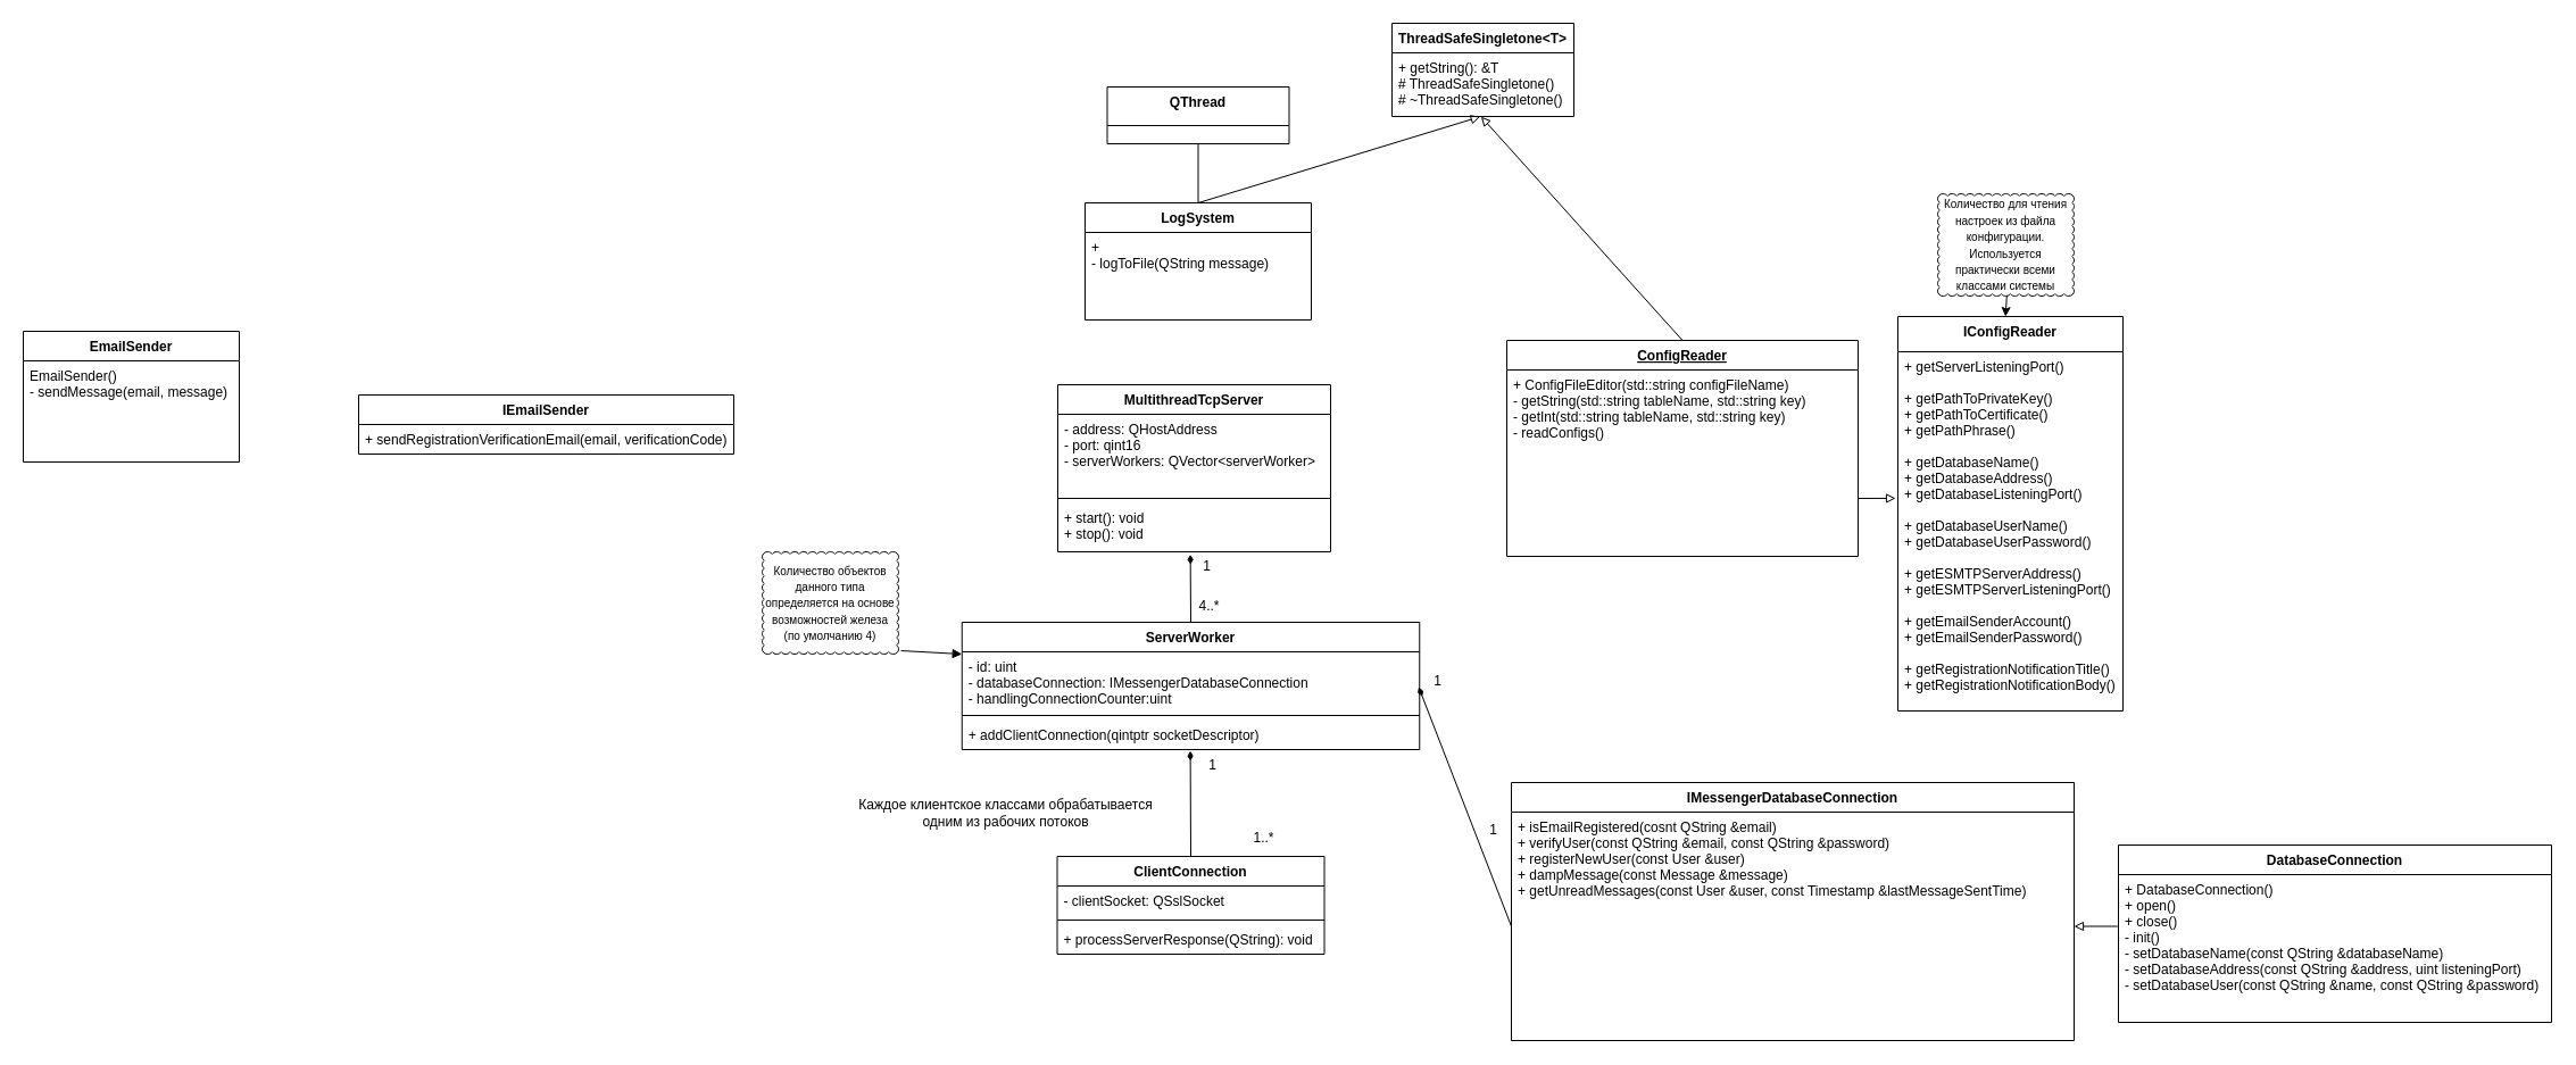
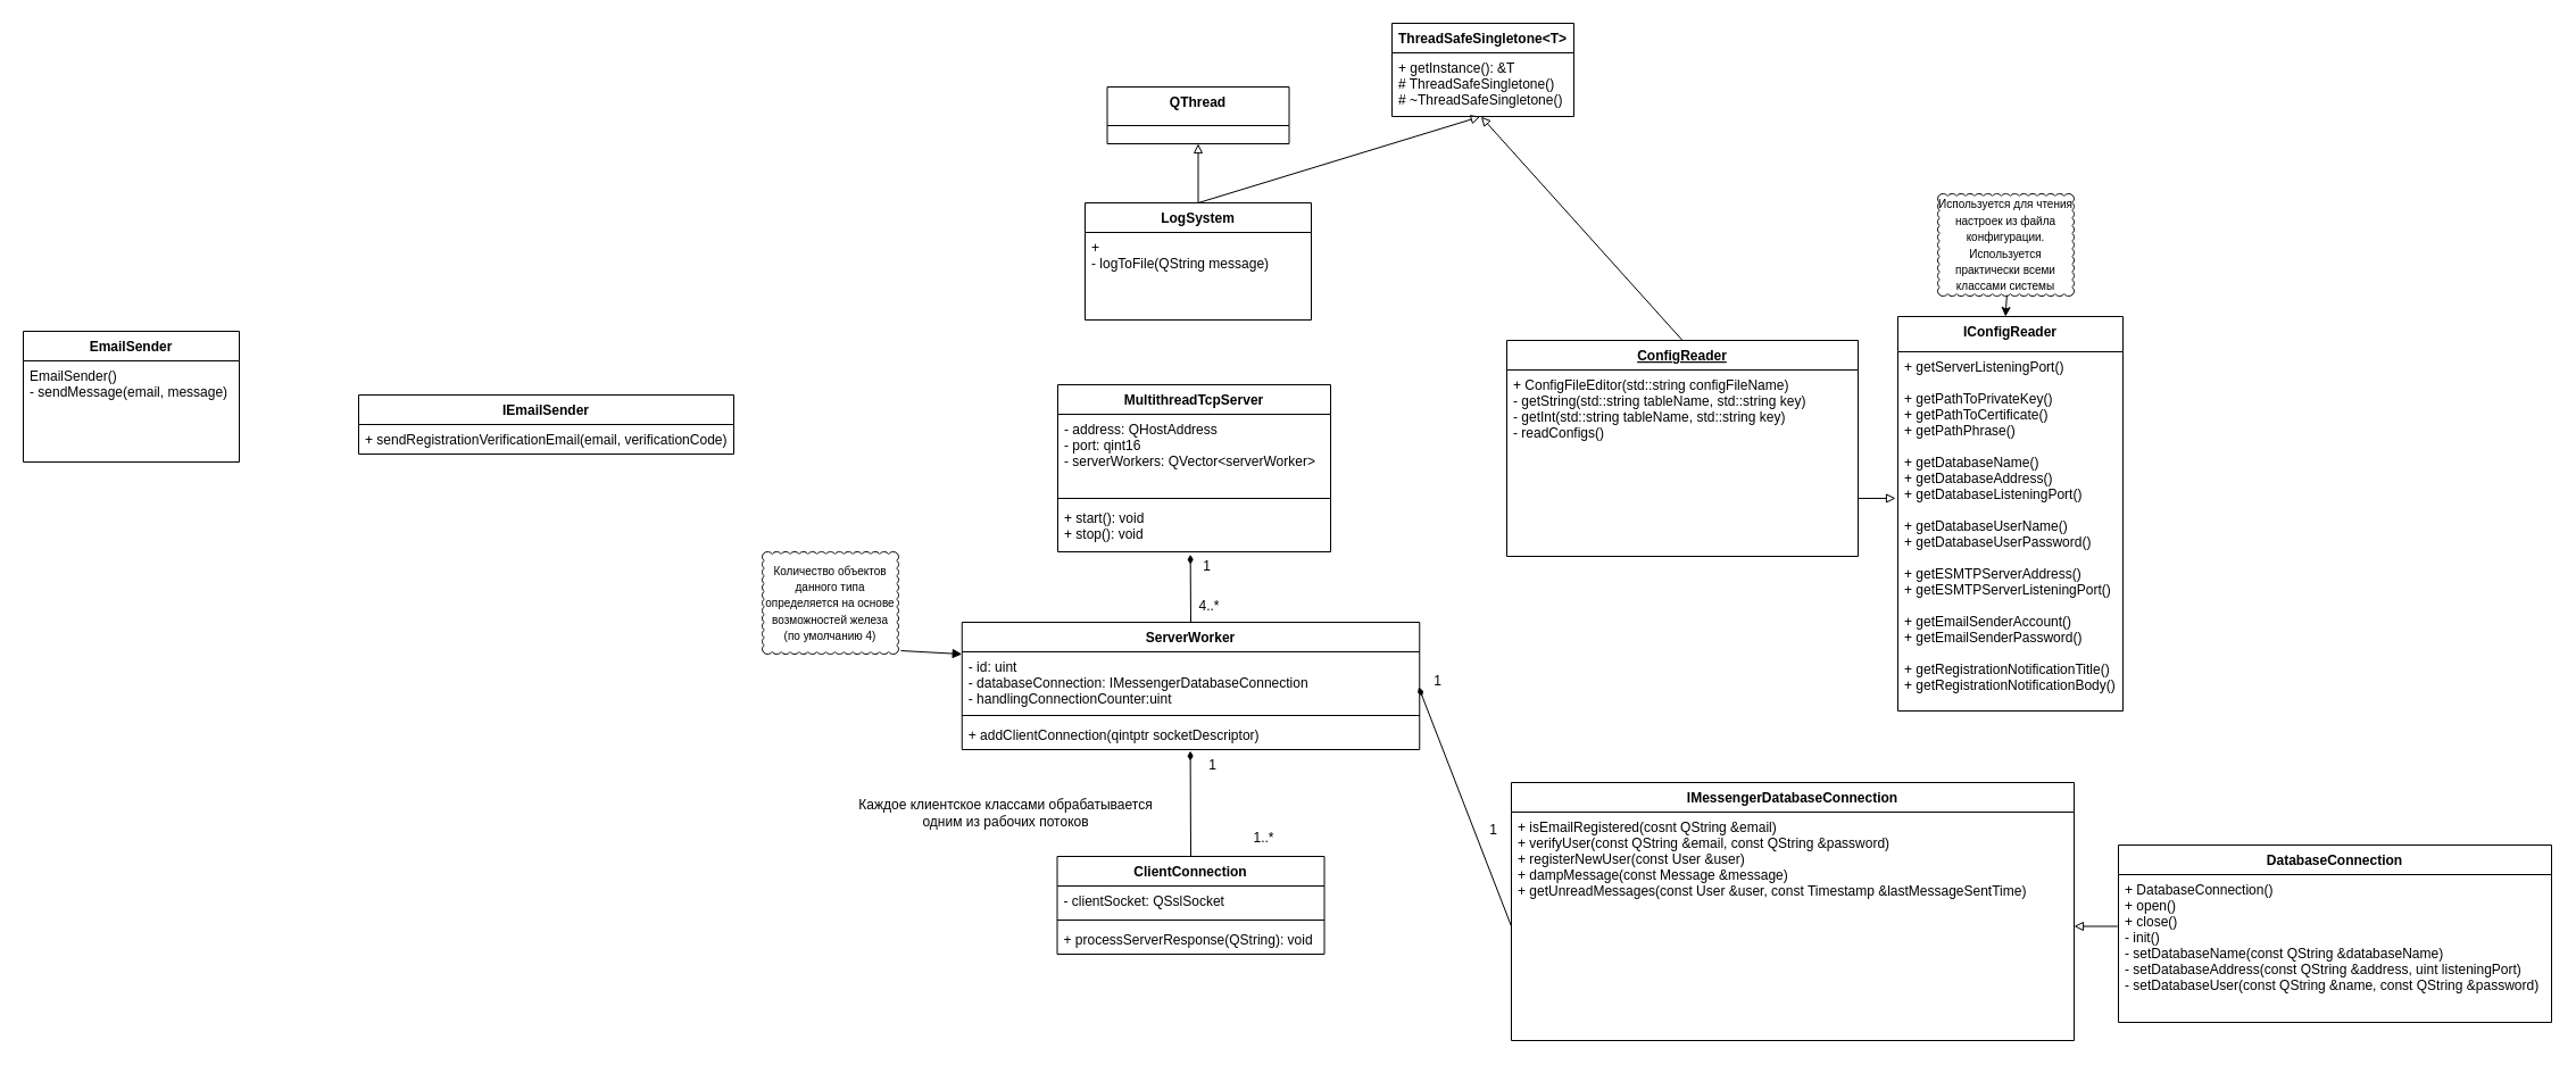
  <mxCell id="0" />
  <mxCell id="1" parent="0" />
  <mxCell id="2" value="MultithreadTcpServer" style="swimlane;fontStyle=1;align=center;verticalAlign=top;childLayout=stackLayout;horizontal=1;startSize=26;horizontalStack=0;resizeParent=1;resizeParentMax=0;resizeLast=0;collapsible=1;marginBottom=0;" parent="1" vertex="1"><mxGeometry x="930" y="338" width="240" height="147" as="geometry" /></mxCell>
  <mxCell id="3" value="- address: QHostAddress&#10;- port: qint16&#10;- serverWorkers: QVector&lt;serverWorker&gt;" style="text;strokeColor=none;fillColor=none;align=left;verticalAlign=top;spacingLeft=4;spacingRight=4;overflow=hidden;rotatable=0;points=[[0,0.5],[1,0.5]];portConstraint=eastwest;" parent="2" vertex="1"><mxGeometry y="26" width="240" height="70" as="geometry" /></mxCell>
  <mxCell id="4" value="" style="line;strokeWidth=1;fillColor=none;align=left;verticalAlign=middle;spacingTop=-1;spacingLeft=3;spacingRight=3;rotatable=0;labelPosition=right;points=[];portConstraint=eastwest;" parent="2" vertex="1"><mxGeometry y="96" width="240" height="8" as="geometry" /></mxCell>
  <mxCell id="5" value="+ start(): void&#10;+ stop(): void" style="text;strokeColor=none;fillColor=none;align=left;verticalAlign=top;spacingLeft=4;spacingRight=4;overflow=hidden;rotatable=0;points=[[0,0.5],[1,0.5]];portConstraint=eastwest;" parent="2" vertex="1"><mxGeometry y="104" width="240" height="43" as="geometry" /></mxCell>
  <mxCell id="6" value="ServerWorker" style="swimlane;fontStyle=1;align=center;verticalAlign=top;childLayout=stackLayout;horizontal=1;startSize=26;horizontalStack=0;resizeParent=1;resizeParentMax=0;resizeLast=0;collapsible=1;marginBottom=0;" parent="1" vertex="1"><mxGeometry x="845.75" y="547" width="402.5" height="112" as="geometry" /></mxCell>
  <mxCell id="7" value="- id: uint&#10;- databaseConnection: IMessengerDatabaseConnection&#10;- handlingConnectionCounter:uint" style="text;strokeColor=none;fillColor=none;align=left;verticalAlign=top;spacingLeft=4;spacingRight=4;overflow=hidden;rotatable=0;points=[[0,0.5],[1,0.5]];portConstraint=eastwest;" parent="6" vertex="1"><mxGeometry y="26" width="402.5" height="52" as="geometry" /></mxCell>
  <mxCell id="8" value="" style="line;strokeWidth=1;fillColor=none;align=left;verticalAlign=middle;spacingTop=-1;spacingLeft=3;spacingRight=3;rotatable=0;labelPosition=right;points=[];portConstraint=eastwest;" parent="6" vertex="1"><mxGeometry y="78" width="402.5" height="8" as="geometry" /></mxCell>
  <mxCell id="9" value="+ addClientConnection(qintptr socketDescriptor)" style="text;strokeColor=none;fillColor=none;align=left;verticalAlign=top;spacingLeft=4;spacingRight=4;overflow=hidden;rotatable=0;points=[[0,0.5],[1,0.5]];portConstraint=eastwest;" parent="6" vertex="1"><mxGeometry y="86" width="402.5" height="26" as="geometry" /></mxCell>
  <mxCell id="10" value="" style="endArrow=diamondThin;html=1;endFill=1;entryX=0.486;entryY=1.055;entryDx=0;entryDy=0;entryPerimeter=0;exitX=0.5;exitY=0;exitDx=0;exitDy=0;" parent="1" source="6" target="5" edge="1"><mxGeometry width="50" height="50" relative="1" as="geometry"><mxPoint x="1007" y="472" as="sourcePoint" /><mxPoint x="1122" y="522" as="targetPoint" /></mxGeometry></mxCell>
  <mxCell id="11" value="4..*" style="text;html=1;align=center;verticalAlign=middle;resizable=0;points=[];autosize=1;strokeColor=none;" parent="1" vertex="1"><mxGeometry x="1049" y="524" width="28" height="18" as="geometry" /></mxCell>
  <mxCell id="12" value="ClientConnection" style="swimlane;fontStyle=1;align=center;verticalAlign=top;childLayout=stackLayout;horizontal=1;startSize=26;horizontalStack=0;resizeParent=1;resizeParentMax=0;resizeLast=0;collapsible=1;marginBottom=0;" parent="1" vertex="1"><mxGeometry x="929.5" y="753" width="235" height="86" as="geometry" /></mxCell>
  <mxCell id="13" value="- clientSocket: QSslSocket" style="text;strokeColor=none;fillColor=none;align=left;verticalAlign=top;spacingLeft=4;spacingRight=4;overflow=hidden;rotatable=0;points=[[0,0.5],[1,0.5]];portConstraint=eastwest;" parent="12" vertex="1"><mxGeometry y="26" width="235" height="26" as="geometry" /></mxCell>
  <mxCell id="14" value="" style="line;strokeWidth=1;fillColor=none;align=left;verticalAlign=middle;spacingTop=-1;spacingLeft=3;spacingRight=3;rotatable=0;labelPosition=right;points=[];portConstraint=eastwest;" parent="12" vertex="1"><mxGeometry y="52" width="235" height="8" as="geometry" /></mxCell>
  <mxCell id="15" value="+ processServerResponse(QString): void" style="text;strokeColor=none;fillColor=none;align=left;verticalAlign=top;spacingLeft=4;spacingRight=4;overflow=hidden;rotatable=0;points=[[0,0.5],[1,0.5]];portConstraint=eastwest;" parent="12" vertex="1"><mxGeometry y="60" width="235" height="26" as="geometry" /></mxCell>
  <mxCell id="16" value="" style="endArrow=diamondThin;html=1;endFill=1;entryX=0.499;entryY=1.044;entryDx=0;entryDy=0;entryPerimeter=0;exitX=0.5;exitY=0;exitDx=0;exitDy=0;" parent="1" source="12" target="9" edge="1"><mxGeometry width="50" height="50" relative="1" as="geometry"><mxPoint x="1051" y="687" as="sourcePoint" /><mxPoint x="1101" y="637" as="targetPoint" /></mxGeometry></mxCell>
  <mxCell id="17" value="&lt;font size=&quot;1&quot;&gt;Количество объектов данного типа определяется на основе возможностей железа (по умолчанию 4)&lt;/font&gt;" style="whiteSpace=wrap;html=1;shape=mxgraph.basic.cloud_rect" parent="1" vertex="1"><mxGeometry x="670" y="485" width="120" height="90" as="geometry" /></mxCell>
  <mxCell id="18" style="edgeStyle=orthogonalEdgeStyle;rounded=0;orthogonalLoop=1;jettySize=auto;html=1;exitX=0.5;exitY=1;exitDx=0;exitDy=0;endArrow=diamondThin;endFill=1;" parent="1" edge="1"><mxGeometry relative="1" as="geometry"><mxPoint x="764.5" y="579" as="sourcePoint" /><mxPoint x="764.5" y="579" as="targetPoint" /></mxGeometry></mxCell>
  <mxCell id="19" value="1..*" style="text;html=1;align=center;verticalAlign=middle;resizable=0;points=[];autosize=1;strokeColor=none;" parent="1" vertex="1"><mxGeometry x="1097" y="728" width="28" height="18" as="geometry" /></mxCell>
  <mxCell id="20" value="" style="endArrow=block;html=1;exitX=1.017;exitY=0.967;exitDx=0;exitDy=0;exitPerimeter=0;entryX=0;entryY=0.25;entryDx=0;entryDy=0;" parent="1" source="17" target="6" edge="1"><mxGeometry width="50" height="50" relative="1" as="geometry"><mxPoint x="847" y="398" as="sourcePoint" /><mxPoint x="897" y="348" as="targetPoint" /></mxGeometry></mxCell>
  <mxCell id="21" value="DatabaseConnection" style="swimlane;fontStyle=1;align=center;verticalAlign=top;childLayout=stackLayout;horizontal=1;startSize=26;horizontalStack=0;resizeParent=1;resizeParentMax=0;resizeLast=0;collapsible=1;marginBottom=0;" parent="1" vertex="1"><mxGeometry x="1863" y="743" width="381" height="156" as="geometry" /></mxCell>
  <mxCell id="22" value="+ DatabaseConnection()&#10;+ open()&#10;+ close()&#10;- init()&#10;- setDatabaseName(const QString &amp;databaseName)&#10;- setDatabaseAddress(const QString &amp;address, uint listeningPort)&#10;- setDatabaseUser(const QString &amp;name, const QString &amp;password)" style="text;strokeColor=none;fillColor=none;align=left;verticalAlign=top;spacingLeft=4;spacingRight=4;overflow=hidden;rotatable=0;points=[[0,0.5],[1,0.5]];portConstraint=eastwest;" parent="21" vertex="1"><mxGeometry y="26" width="381" height="130" as="geometry" /></mxCell>
  <mxCell id="23" value="ConfigReader" style="swimlane;fontStyle=5;align=center;verticalAlign=top;childLayout=stackLayout;horizontal=1;startSize=26;horizontalStack=0;resizeParent=1;resizeParentMax=0;resizeLast=0;collapsible=1;marginBottom=0;" parent="1" vertex="1"><mxGeometry x="1325" y="299" width="309" height="190" as="geometry" /></mxCell>
  <mxCell id="24" value="+ ConfigFileEditor(std::string configFileName)&#10;- getString(std::string tableName, std::string key)&#10;- getInt(std::string tableName, std::string key)&#10;- readConfigs()" style="text;strokeColor=none;fillColor=none;align=left;verticalAlign=top;spacingLeft=4;spacingRight=4;overflow=hidden;rotatable=0;points=[[0,0.5],[1,0.5]];portConstraint=eastwest;" parent="23" vertex="1"><mxGeometry y="26" width="309" height="164" as="geometry" /></mxCell>
  <mxCell id="25" value="LogSystem" style="swimlane;fontStyle=1;align=center;verticalAlign=top;childLayout=stackLayout;horizontal=1;startSize=26;horizontalStack=0;resizeParent=1;resizeParentMax=0;resizeLast=0;collapsible=1;marginBottom=0;" parent="1" vertex="1"><mxGeometry x="954" y="178" width="199" height="103" as="geometry" /></mxCell>
  <mxCell id="26" value="+ &#10;- logToFile(QString message)" style="text;strokeColor=none;fillColor=none;align=left;verticalAlign=top;spacingLeft=4;spacingRight=4;overflow=hidden;rotatable=0;points=[[0,0.5],[1,0.5]];portConstraint=eastwest;" parent="25" vertex="1"><mxGeometry y="26" width="199" height="77" as="geometry" /></mxCell>
  <mxCell id="27" value="IConfigReader" style="swimlane;fontStyle=1;align=center;verticalAlign=top;childLayout=stackLayout;horizontal=1;startSize=31;horizontalStack=0;resizeParent=1;resizeParentMax=0;resizeLast=0;collapsible=1;marginBottom=0;" parent="1" vertex="1"><mxGeometry x="1669" y="278" width="198" height="347" as="geometry"><mxRectangle x="862" y="180" width="109" height="31" as="alternateBounds" /></mxGeometry></mxCell>
  <mxCell id="28" value="+ getServerListeningPort()&#10;&#10;+ getPathToPrivateKey()&#10;+ getPathToCertificate()&#10;+ getPathPhrase()&#10;&#10;+ getDatabaseName()&#10;+ getDatabaseAddress()&#10;+ getDatabaseListeningPort()&#10;&#10;+ getDatabaseUserName()&#10;+ getDatabaseUserPassword()&#10;&#10;+ getESMTPServerAddress()&#10;+ getESMTPServerListeningPort()&#10;&#10;+ getEmailSenderAccount()&#10;+ getEmailSenderPassword()&#10;&#10;+ getRegistrationNotificationTitle()&#10;+ getRegistrationNotificationBody()" style="text;strokeColor=none;fillColor=none;align=left;verticalAlign=top;spacingLeft=4;spacingRight=4;overflow=hidden;rotatable=0;points=[[0,0.5],[1,0.5]];portConstraint=eastwest;" parent="27" vertex="1"><mxGeometry y="31" width="198" height="316" as="geometry" /></mxCell>
  <mxCell id="29" value="" style="endArrow=block;html=1;endFill=0;entryX=-0.01;entryY=0.408;entryDx=0;entryDy=0;entryPerimeter=0;exitX=1;exitY=0.689;exitDx=0;exitDy=0;exitPerimeter=0;" parent="1" source="24" target="28" edge="1"><mxGeometry width="50" height="50" relative="1" as="geometry"><mxPoint x="1700" y="451" as="sourcePoint" /><mxPoint x="1690" y="346" as="targetPoint" /></mxGeometry></mxCell>
  <mxCell id="30" value="Каждое клиентское классами обрабатывается&lt;br&gt;одним из рабочих потоков" style="text;html=1;align=center;verticalAlign=middle;resizable=0;points=[];autosize=1;strokeColor=none;" parent="1" vertex="1"><mxGeometry x="739" y="699" width="290" height="32" as="geometry" /></mxCell>
  <mxCell id="31" value="1" style="text;html=1;align=center;verticalAlign=middle;resizable=0;points=[];autosize=1;strokeColor=none;" parent="1" vertex="1"><mxGeometry x="1057.5" y="664" width="17" height="18" as="geometry" /></mxCell>
  <mxCell id="32" value="1" style="text;html=1;align=center;verticalAlign=middle;resizable=0;points=[];autosize=1;strokeColor=none;" parent="1" vertex="1"><mxGeometry x="1052" y="489" width="17" height="18" as="geometry" /></mxCell>
- <mxCell id="33" value="&lt;font size=&quot;1&quot;&gt;Количество для чтения настроек из файла конфигурации.&lt;br&gt;Используется практически всеми классами системы&lt;br&gt;&lt;/font&gt;" style="whiteSpace=wrap;html=1;shape=mxgraph.basic.cloud_rect" parent="1" vertex="1"><mxGeometry x="1704" y="170" width="120" height="90" as="geometry" /></mxCell>
+ <mxCell id="33" value="&lt;font size=&quot;1&quot;&gt;Используется для чтения настроек из файла конфигурации.&lt;br&gt;Используется практически всеми классами системы&lt;br&gt;&lt;/font&gt;" style="whiteSpace=wrap;html=1;shape=mxgraph.basic.cloud_rect" parent="1" vertex="1"><mxGeometry x="1704" y="170" width="120" height="90" as="geometry" /></mxCell>
  <mxCell id="34" value="" style="endArrow=classic;html=1;exitX=0.507;exitY=0.992;exitDx=0;exitDy=0;entryX=0.478;entryY=0;entryDx=0;entryDy=0;entryPerimeter=0;exitPerimeter=0;" parent="1" source="33" target="27" edge="1"><mxGeometry width="50" height="50" relative="1" as="geometry"><mxPoint x="1698" y="162" as="sourcePoint" /><mxPoint x="1776" y="262" as="targetPoint" /></mxGeometry></mxCell>
  <mxCell id="35" value="" style="endArrow=block;html=1;endFill=0;exitX=0.5;exitY=0;exitDx=0;exitDy=0;entryX=0.49;entryY=1.003;entryDx=0;entryDy=0;entryPerimeter=0;" parent="1" source="23" target="38" edge="1"><mxGeometry width="50" height="50" relative="1" as="geometry"><mxPoint x="1530.192" y="274.998" as="sourcePoint" /><mxPoint x="1465.81" y="247" as="targetPoint" /></mxGeometry></mxCell>
  <mxCell id="36" value="" style="text;strokeColor=none;fillColor=none;align=left;verticalAlign=middle;spacingTop=-1;spacingLeft=4;spacingRight=4;rotatable=0;labelPosition=right;points=[];portConstraint=eastwest;" parent="1" vertex="1"><mxGeometry x="1456" y="309" width="20" height="14" as="geometry" /></mxCell>
  <mxCell id="37" value="ThreadSafeSingletone&lt;T&gt;" style="swimlane;fontStyle=1;align=center;verticalAlign=top;childLayout=stackLayout;horizontal=1;startSize=26;horizontalStack=0;resizeParent=1;resizeParentMax=0;resizeLast=0;collapsible=1;marginBottom=0;" parent="1" vertex="1"><mxGeometry x="1224" y="20" width="160" height="82" as="geometry" /></mxCell>
- <mxCell id="38" value="+ getString(): &amp;T&#10;# ThreadSafeSingletone()&#10;# ~ThreadSafeSingletone()" style="text;strokeColor=none;fillColor=none;align=left;verticalAlign=top;spacingLeft=4;spacingRight=4;overflow=hidden;rotatable=0;points=[[0,0.5],[1,0.5]];portConstraint=eastwest;fontStyle=0" parent="37" vertex="1"><mxGeometry y="26" width="160" height="56" as="geometry" /></mxCell>
+ <mxCell id="38" value="+ getInstance(): &amp;T&#10;# ThreadSafeSingletone()&#10;# ~ThreadSafeSingletone()" style="text;strokeColor=none;fillColor=none;align=left;verticalAlign=top;spacingLeft=4;spacingRight=4;overflow=hidden;rotatable=0;points=[[0,0.5],[1,0.5]];portConstraint=eastwest;fontStyle=0" parent="37" vertex="1"><mxGeometry y="26" width="160" height="56" as="geometry" /></mxCell>
  <mxCell id="39" value="" style="endArrow=block;html=1;endFill=0;entryX=0.485;entryY=1.003;entryDx=0;entryDy=0;entryPerimeter=0;exitX=0.5;exitY=0;exitDx=0;exitDy=0;" parent="1" source="25" target="38" edge="1"><mxGeometry width="50" height="50" relative="1" as="geometry"><mxPoint x="1175" y="226" as="sourcePoint" /><mxPoint x="1225" y="176" as="targetPoint" /></mxGeometry></mxCell>
  <mxCell id="40" value="" style="endArrow=block;html=1;endFill=0;exitX=-0.002;exitY=0.35;exitDx=0;exitDy=0;exitPerimeter=0;entryX=1;entryY=0.5;entryDx=0;entryDy=0;" parent="1" source="22" target="42" edge="1"><mxGeometry width="50" height="50" relative="1" as="geometry"><mxPoint x="1476" y="646" as="sourcePoint" /><mxPoint x="1765.5" y="763.5" as="targetPoint" /></mxGeometry></mxCell>
  <mxCell id="41" value="IMessengerDatabaseConnection" style="swimlane;fontStyle=1;align=center;verticalAlign=top;childLayout=stackLayout;horizontal=1;startSize=26;horizontalStack=0;resizeParent=1;resizeParentMax=0;resizeLast=0;collapsible=1;marginBottom=0;" parent="1" vertex="1"><mxGeometry x="1329" y="688" width="495" height="227" as="geometry" /></mxCell>
  <mxCell id="42" value="+ isEmailRegistered(cosnt QString &amp;email)&#10;+ verifyUser(const QString &amp;email, const QString &amp;password)&#10;+ registerNewUser(const User &amp;user)&#10;+ dampMessage(const Message &amp;message)&#10;+ getUnreadMessages(const User &amp;user, const Timestamp &amp;lastMessageSentTime)" style="text;strokeColor=none;fillColor=none;align=left;verticalAlign=top;spacingLeft=4;spacingRight=4;overflow=hidden;rotatable=0;points=[[0,0.5],[1,0.5]];portConstraint=eastwest;" parent="41" vertex="1"><mxGeometry y="26" width="495" height="201" as="geometry" /></mxCell>
  <mxCell id="43" value="" style="endArrow=diamondThin;html=1;endFill=1;entryX=0.998;entryY=0.596;entryDx=0;entryDy=0;entryPerimeter=0;exitX=0;exitY=0.5;exitDx=0;exitDy=0;" parent="1" source="42" target="7" edge="1"><mxGeometry width="50" height="50" relative="1" as="geometry"><mxPoint x="1312" y="619" as="sourcePoint" /><mxPoint x="1362" y="569" as="targetPoint" /></mxGeometry></mxCell>
  <mxCell id="44" value="1" style="text;html=1;align=center;verticalAlign=middle;resizable=0;points=[];autosize=1;strokeColor=none;" parent="1" vertex="1"><mxGeometry x="1255" y="590" width="17" height="18" as="geometry" /></mxCell>
  <mxCell id="45" value="1" style="text;html=1;align=center;verticalAlign=middle;resizable=0;points=[];autosize=1;strokeColor=none;" parent="1" vertex="1"><mxGeometry x="1304" y="721" width="17" height="18" as="geometry" /></mxCell>
  <mxCell id="46" value="IEmailSender" style="swimlane;fontStyle=1;align=center;verticalAlign=top;childLayout=stackLayout;horizontal=1;startSize=26;horizontalStack=0;resizeParent=1;resizeParentMax=0;resizeLast=0;collapsible=1;marginBottom=0;" parent="1" vertex="1"><mxGeometry x="315" y="347" width="330" height="52" as="geometry" /></mxCell>
  <mxCell id="47" value="+ sendRegistrationVerificationEmail(email, verificationCode) " style="text;strokeColor=none;fillColor=none;align=left;verticalAlign=top;spacingLeft=4;spacingRight=4;overflow=hidden;rotatable=0;points=[[0,0.5],[1,0.5]];portConstraint=eastwest;" parent="46" vertex="1"><mxGeometry y="26" width="330" height="26" as="geometry" /></mxCell>
  <mxCell id="48" value="EmailSender" style="swimlane;fontStyle=1;align=center;verticalAlign=top;childLayout=stackLayout;horizontal=1;startSize=26;horizontalStack=0;resizeParent=1;resizeParentMax=0;resizeLast=0;collapsible=1;marginBottom=0;" parent="1" vertex="1"><mxGeometry x="20" y="291" width="190" height="115" as="geometry" /></mxCell>
  <mxCell id="49" value="EmailSender()&#10;- sendMessage(email, message)" style="text;strokeColor=none;fillColor=none;align=left;verticalAlign=top;spacingLeft=4;spacingRight=4;overflow=hidden;rotatable=0;points=[[0,0.5],[1,0.5]];portConstraint=eastwest;" parent="48" vertex="1"><mxGeometry y="26" width="190" height="89" as="geometry" /></mxCell>
- <mxCell id="50" value="" style="endArrow=none;html=1;endFill=0;exitX=0.5;exitY=0;exitDx=0;exitDy=0;entryX=0.5;entryY=1;entryDx=0;entryDy=0;" parent="1" source="25" target="51" edge="1"><mxGeometry width="50" height="50" relative="1" as="geometry"><mxPoint x="1022" y="124" as="sourcePoint" /><mxPoint x="1072" y="31" as="targetPoint" /></mxGeometry></mxCell>
+ <mxCell id="50" value="" style="endArrow=block;html=1;endFill=0;exitX=0.5;exitY=0;exitDx=0;exitDy=0;entryX=0.5;entryY=1;entryDx=0;entryDy=0;" parent="1" source="25" target="51" edge="1"><mxGeometry width="50" height="50" relative="1" as="geometry"><mxPoint x="1022" y="124" as="sourcePoint" /><mxPoint x="1072" y="31" as="targetPoint" /></mxGeometry></mxCell>
  <mxCell id="51" value="QThread" style="swimlane;fontStyle=1;align=center;verticalAlign=top;childLayout=stackLayout;horizontal=1;startSize=34;horizontalStack=0;resizeParent=1;resizeParentMax=0;resizeLast=0;collapsible=1;marginBottom=0;" parent="1" vertex="1"><mxGeometry x="973.5" y="76" width="160" height="50" as="geometry" /></mxCell>
